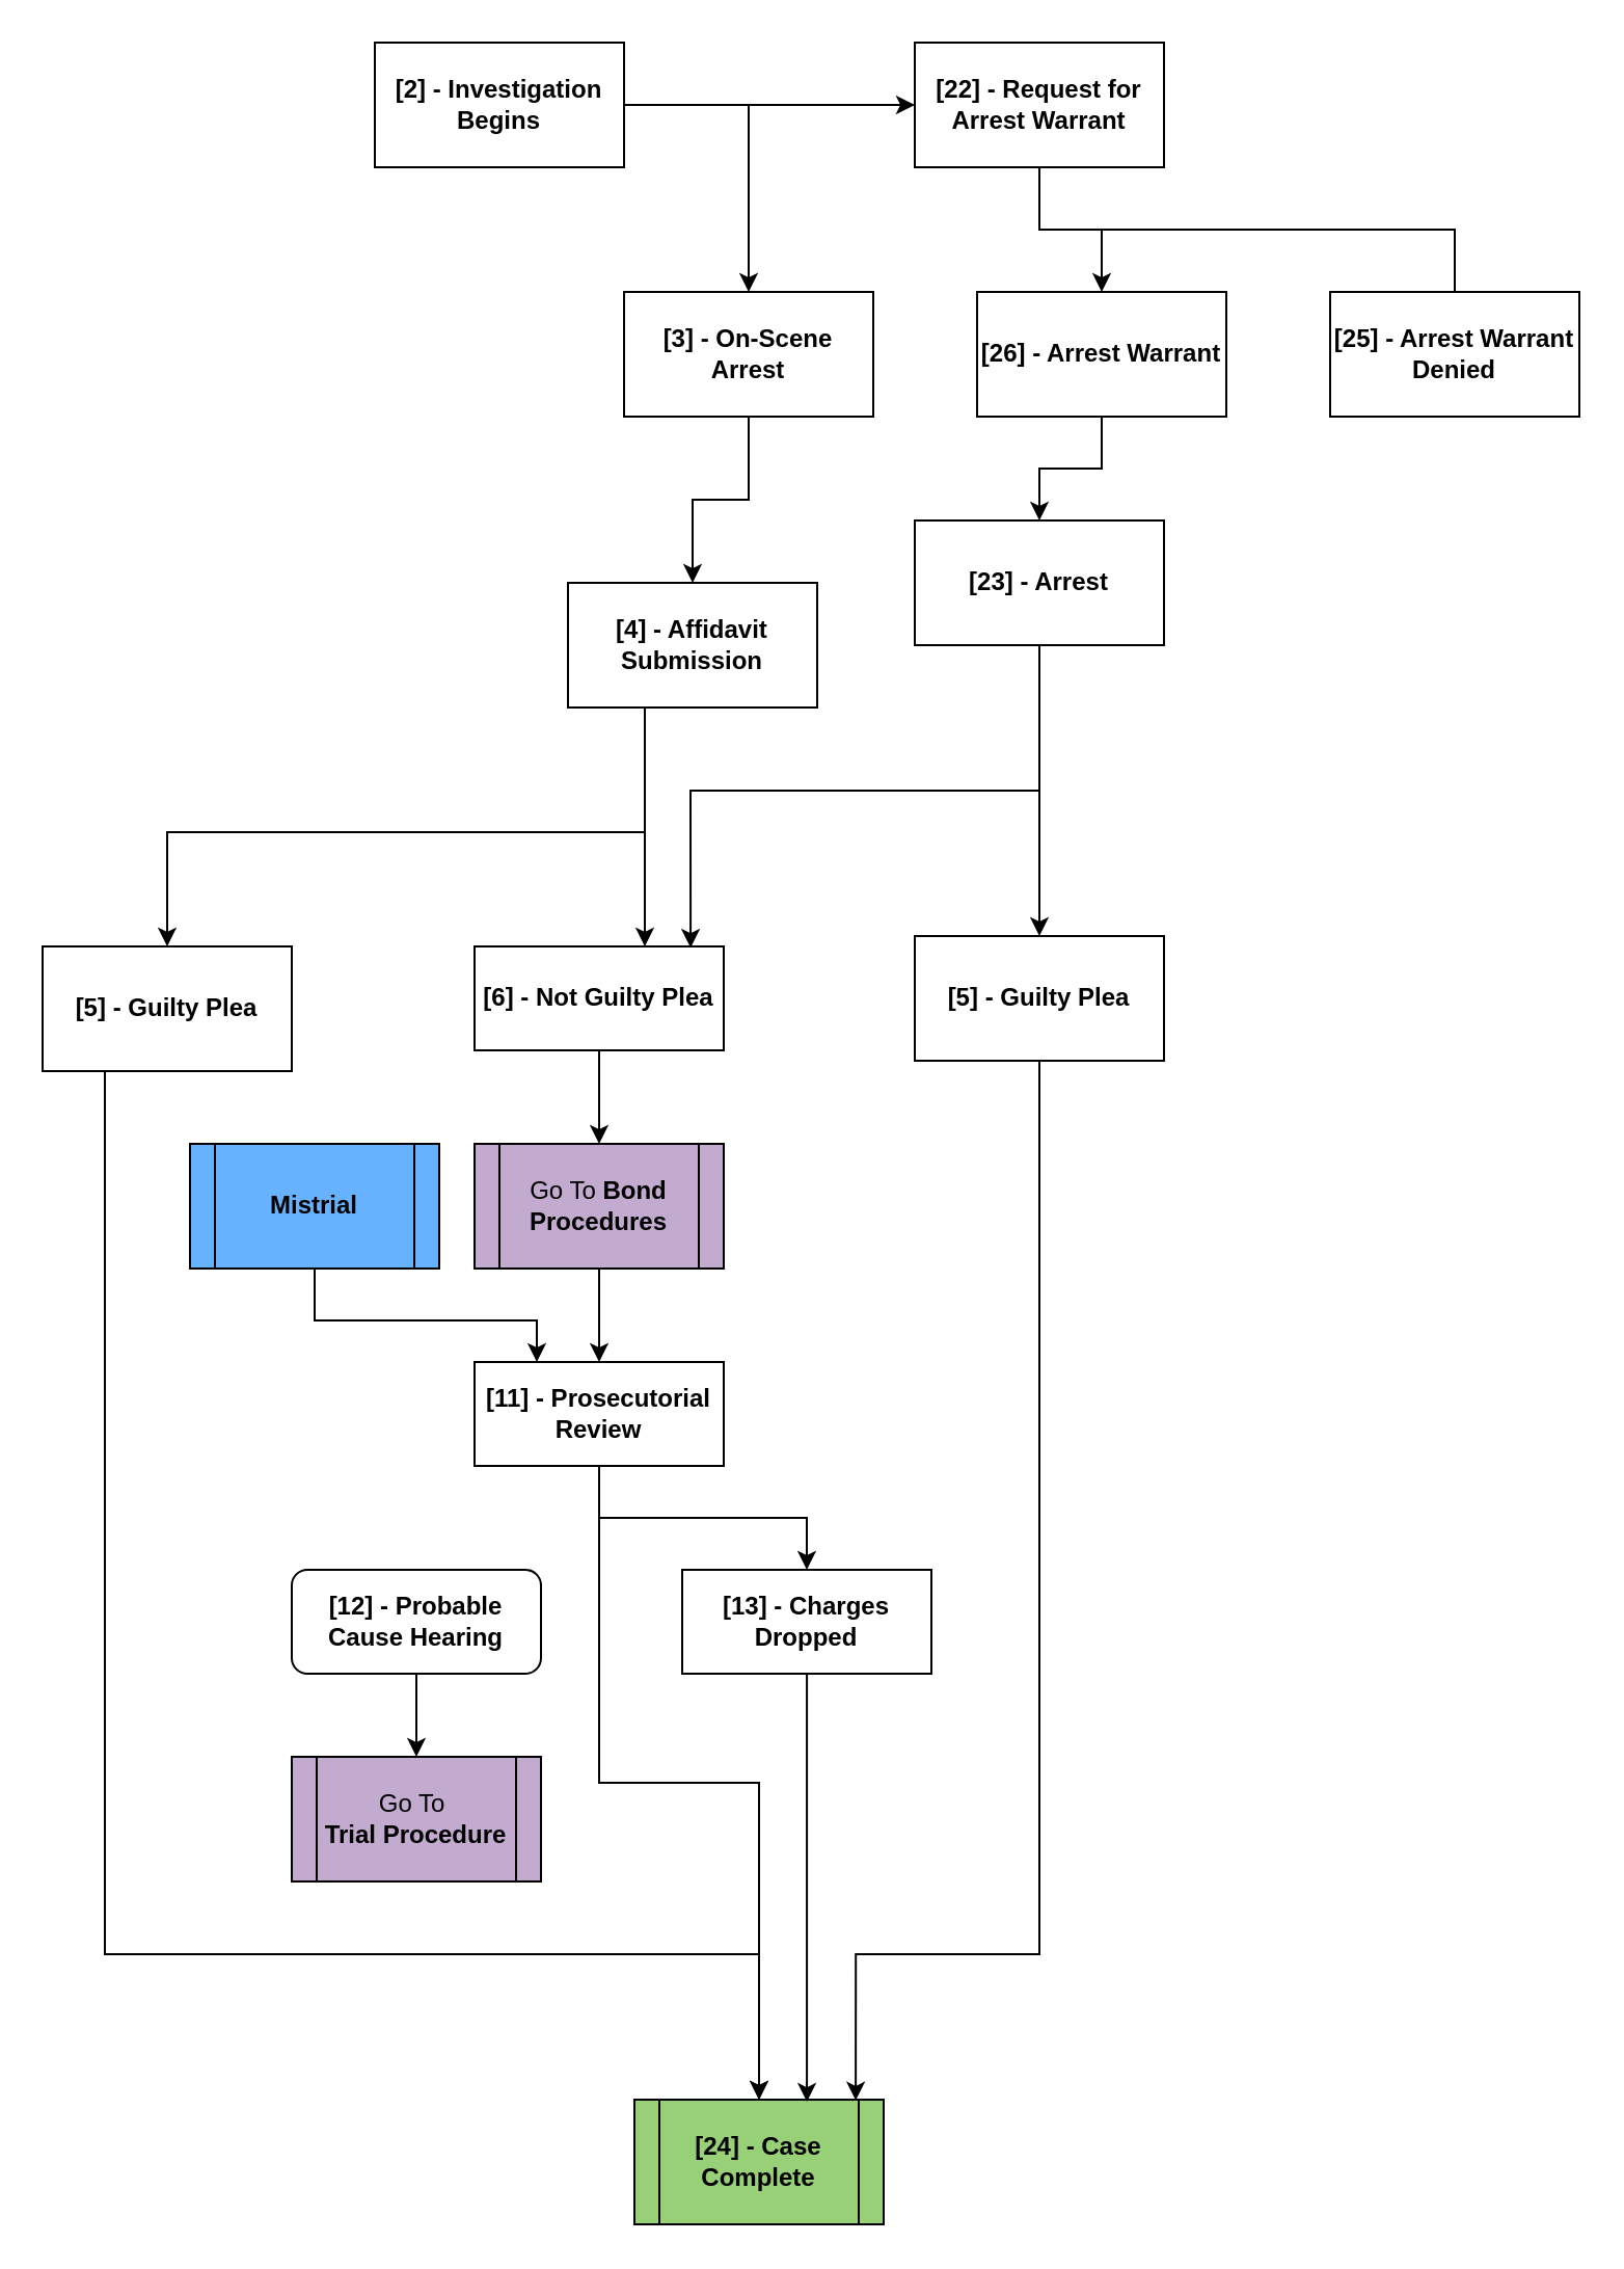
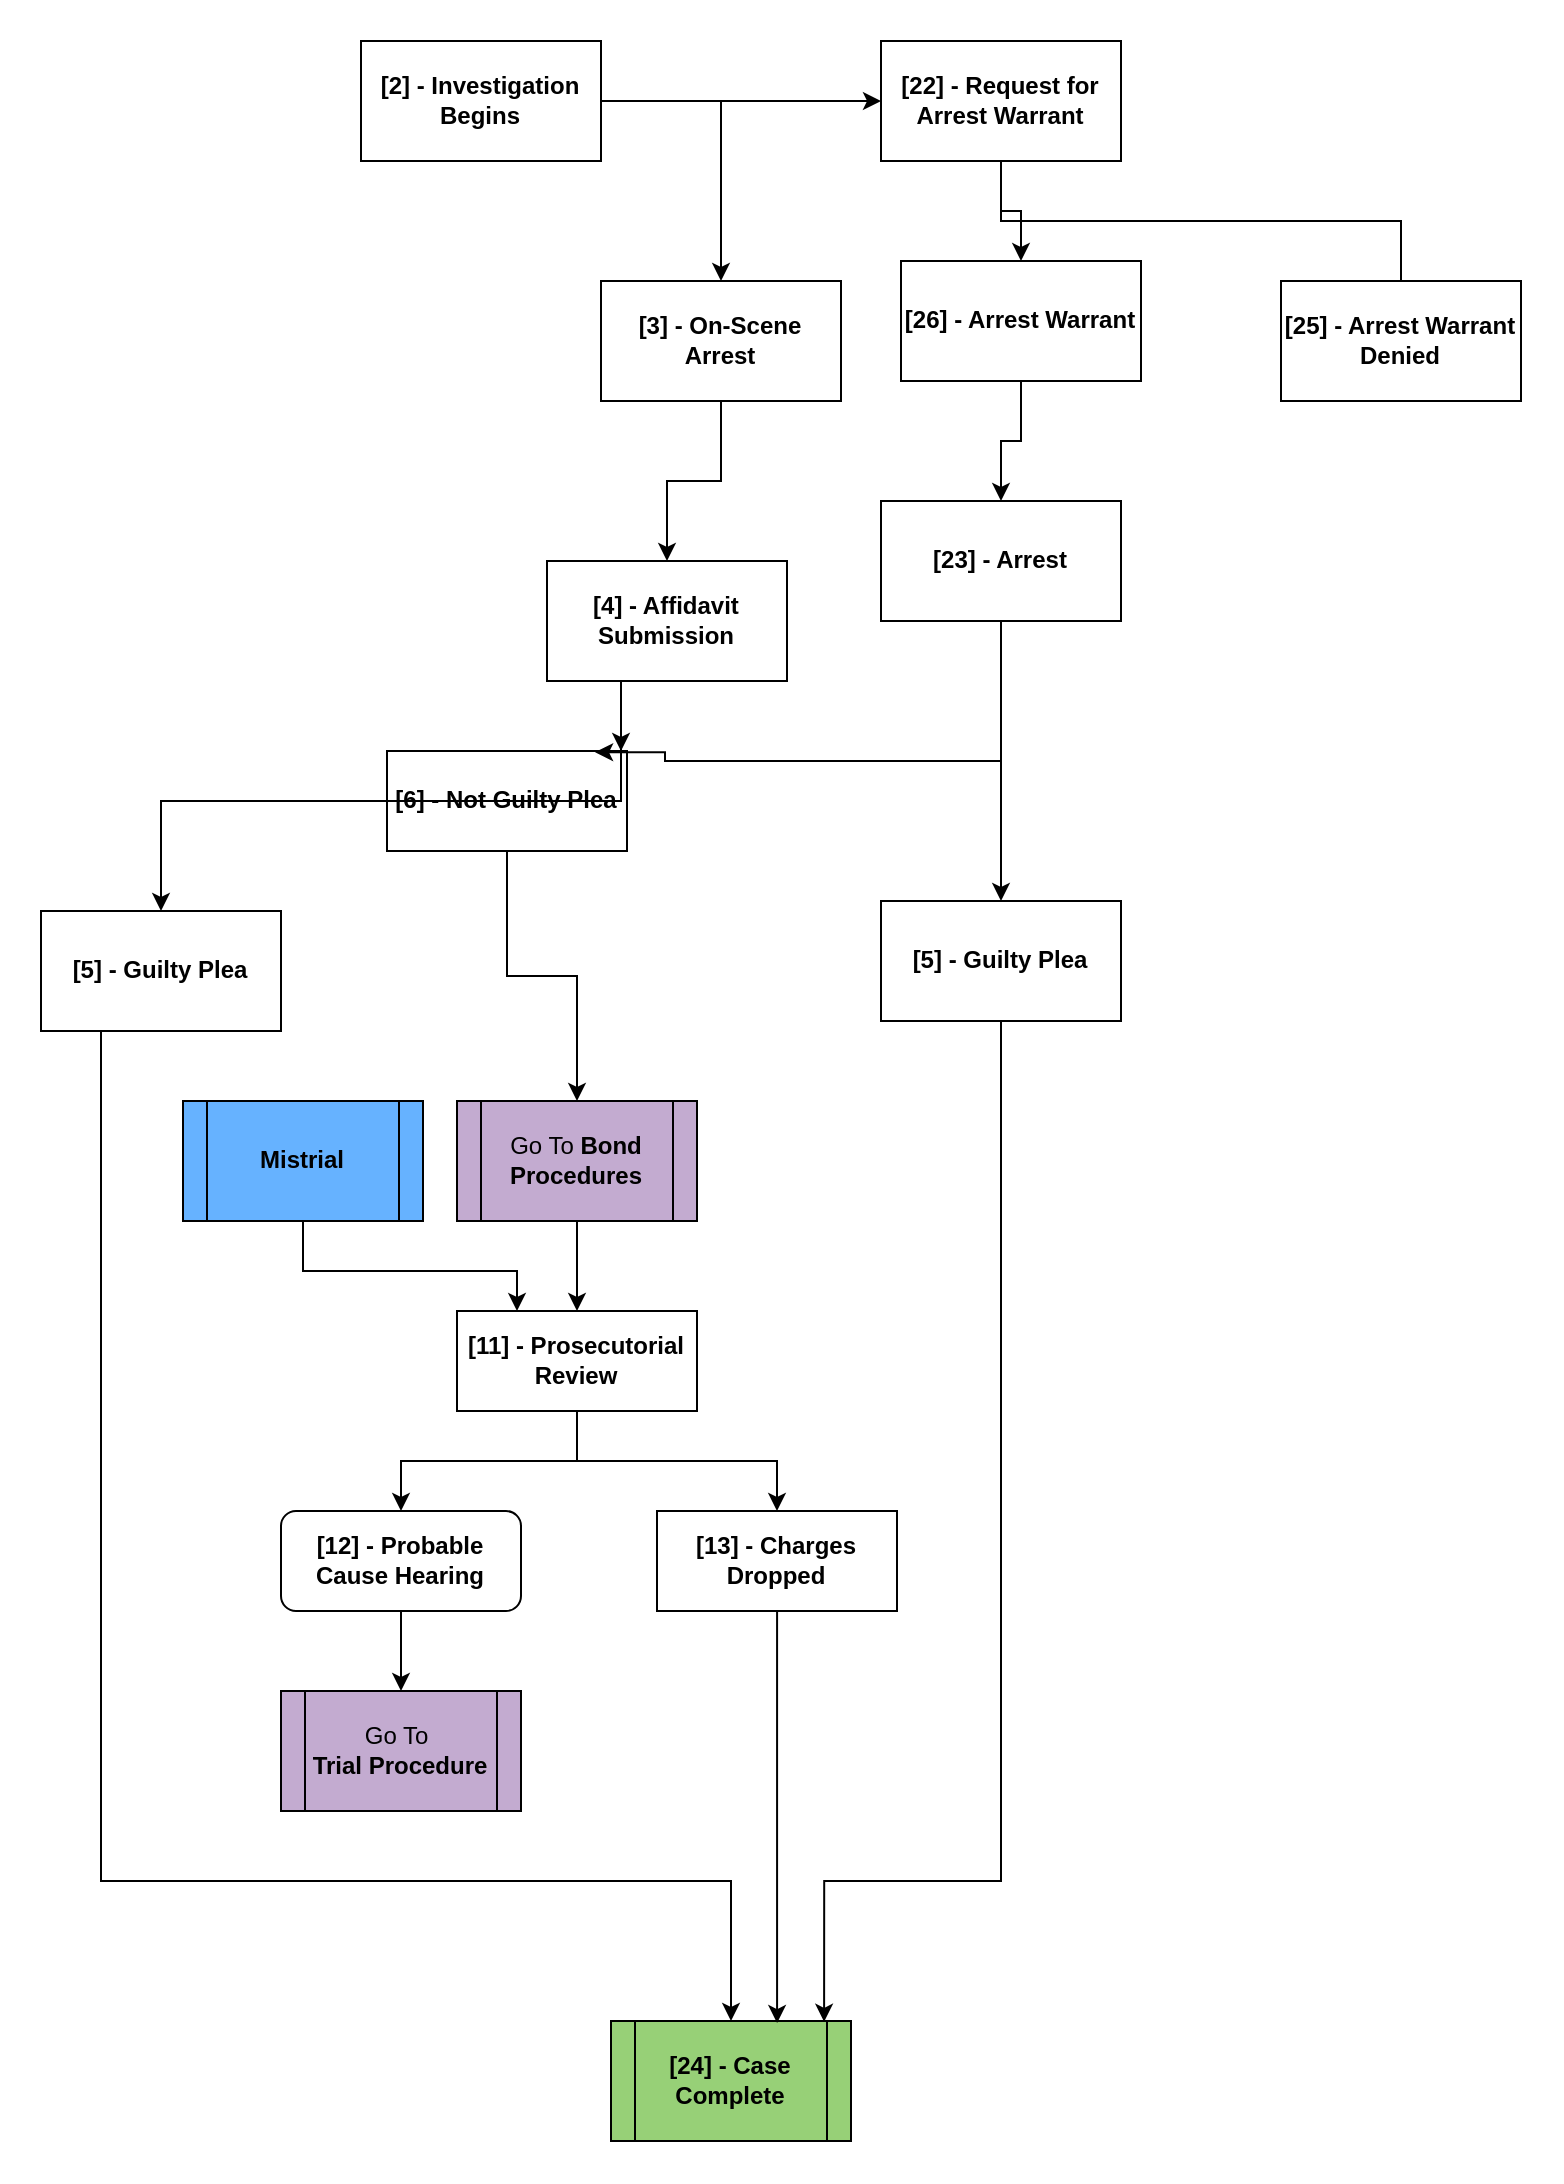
  <mxCell id="0" />
  <mxCell id="1" parent="0" />
  <mxCell id="2" style="edgeStyle=orthogonalEdgeStyle;rounded=0;orthogonalLoop=1;jettySize=auto;html=1;entryX=0.5;entryY=0;entryDx=0;entryDy=0;" parent="1" source="3" target="6" edge="1"><mxGeometry relative="1" as="geometry"><Array as="points"><mxPoint x="50" y="940" /><mxPoint x="365" y="940" /></Array></mxGeometry></mxCell>
  <mxCell id="3" value="&lt;div&gt;&lt;b&gt;[5] -&amp;nbsp;&lt;/b&gt;&lt;b style=&quot;background-color: initial;&quot;&gt;Guilty Plea&lt;/b&gt;&lt;/div&gt;" style="rounded=0;whiteSpace=wrap;html=1;" parent="1" vertex="1"><mxGeometry x="20" y="455" width="120" height="60" as="geometry" /></mxCell>
  <mxCell id="4" value="" style="edgeStyle=orthogonalEdgeStyle;rounded=0;orthogonalLoop=1;jettySize=auto;html=1;" parent="1" source="5" target="8" edge="1"><mxGeometry relative="1" as="geometry" /></mxCell>
- <mxCell id="5" value="&lt;div&gt;&lt;div&gt;&lt;b&gt;[6] - Not Guilty Plea&lt;/b&gt;&lt;/div&gt;&lt;/div&gt;" style="rounded=0;whiteSpace=wrap;html=1;" parent="1" vertex="1"><mxGeometry x="228" y="455" width="120" height="50" as="geometry" /></mxCell>
+ <mxCell id="5" value="&lt;div&gt;&lt;div&gt;&lt;b&gt;[6] - Not Guilty Plea&lt;/b&gt;&lt;/div&gt;&lt;/div&gt;" style="rounded=0;whiteSpace=wrap;html=1;" parent="1" vertex="1"><mxGeometry x="193" y="375" width="120" height="50" as="geometry" /></mxCell>
  <mxCell id="6" value="&lt;b&gt;[24] - Case Complete&lt;/b&gt;" style="shape=process;whiteSpace=wrap;html=1;backgroundOutline=1;fillColor=#97D077;" parent="1" vertex="1"><mxGeometry x="305" y="1010" width="120" height="60" as="geometry" /></mxCell>
  <mxCell id="7" value="" style="edgeStyle=orthogonalEdgeStyle;rounded=0;orthogonalLoop=1;jettySize=auto;html=1;" parent="1" source="8" target="19" edge="1"><mxGeometry relative="1" as="geometry" /></mxCell>
  <mxCell id="8" value="&lt;div&gt;Go To&amp;nbsp;&lt;b&gt;Bond Procedures&lt;/b&gt;&lt;/div&gt;" style="shape=process;whiteSpace=wrap;html=1;backgroundOutline=1;fillColor=#C3ABD0;" parent="1" vertex="1"><mxGeometry x="228" y="550" width="120" height="60" as="geometry" /></mxCell>
  <mxCell id="9" style="edgeStyle=orthogonalEdgeStyle;rounded=0;orthogonalLoop=1;jettySize=auto;html=1;" parent="1" source="11" target="27" edge="1"><mxGeometry relative="1" as="geometry" /></mxCell>
  <mxCell id="10" style="edgeStyle=orthogonalEdgeStyle;rounded=0;orthogonalLoop=1;jettySize=auto;html=1;entryX=0.5;entryY=0;entryDx=0;entryDy=0;" parent="1" source="11" target="13" edge="1"><mxGeometry relative="1" as="geometry"><Array as="points"><mxPoint x="360" y="50" /></Array></mxGeometry></mxCell>
  <mxCell id="11" value="&lt;div&gt;&lt;b&gt;[2] - Investigation Begins&lt;/b&gt;&lt;/div&gt;" style="rounded=0;whiteSpace=wrap;html=1;" parent="1" vertex="1"><mxGeometry x="180" y="20" width="120" height="60" as="geometry" /></mxCell>
  <mxCell id="12" style="edgeStyle=orthogonalEdgeStyle;rounded=0;orthogonalLoop=1;jettySize=auto;html=1;" parent="1" source="13" target="16" edge="1"><mxGeometry relative="1" as="geometry"><Array as="points"><mxPoint x="360" y="240" /><mxPoint x="333" y="240" /></Array></mxGeometry></mxCell>
  <mxCell id="13" value="&lt;div&gt;&lt;b&gt;[3] - On-Scene Arrest&lt;/b&gt;&lt;/div&gt;" style="rounded=0;whiteSpace=wrap;html=1;" parent="1" vertex="1"><mxGeometry x="300" y="140" width="120" height="60" as="geometry" /></mxCell>
  <mxCell id="14" style="edgeStyle=orthogonalEdgeStyle;rounded=0;orthogonalLoop=1;jettySize=auto;html=1;" parent="1" source="16" target="3" edge="1"><mxGeometry relative="1" as="geometry"><Array as="points"><mxPoint x="310" y="400" /><mxPoint x="80" y="400" /></Array></mxGeometry></mxCell>
  <mxCell id="15" style="edgeStyle=orthogonalEdgeStyle;rounded=0;orthogonalLoop=1;jettySize=auto;html=1;" parent="1" source="16" target="5" edge="1"><mxGeometry relative="1" as="geometry"><Array as="points"><mxPoint x="310" y="370" /><mxPoint x="310" y="370" /></Array></mxGeometry></mxCell>
  <mxCell id="16" value="&lt;div&gt;&lt;b&gt;[4] - Affidavit Submission&lt;/b&gt;&lt;/div&gt;" style="rounded=0;whiteSpace=wrap;html=1;" parent="1" vertex="1"><mxGeometry x="273" y="280" width="120" height="60" as="geometry" /></mxCell>
- <mxCell id="17" value="" style="edgeStyle=orthogonalEdgeStyle;rounded=0;orthogonalLoop=1;jettySize=auto;html=1;" parent="1" source="19" target="6" edge="1"><mxGeometry relative="1" as="geometry" /></mxCell>
+ <mxCell id="17" value="" style="edgeStyle=orthogonalEdgeStyle;rounded=0;orthogonalLoop=1;jettySize=auto;html=1;" parent="1" source="19" target="21" edge="1"><mxGeometry relative="1" as="geometry" /></mxCell>
  <mxCell id="18" style="edgeStyle=orthogonalEdgeStyle;rounded=0;orthogonalLoop=1;jettySize=auto;html=1;entryX=0.5;entryY=0;entryDx=0;entryDy=0;" parent="1" source="19" target="23" edge="1"><mxGeometry relative="1" as="geometry" /></mxCell>
  <mxCell id="19" value="&lt;div&gt;&lt;div&gt;&lt;b&gt;[11] - Prosecutorial Review&lt;/b&gt;&lt;/div&gt;&lt;/div&gt;" style="rounded=0;whiteSpace=wrap;html=1;" parent="1" vertex="1"><mxGeometry x="228" y="655" width="120" height="50" as="geometry" /></mxCell>
  <mxCell id="20" value="" style="edgeStyle=orthogonalEdgeStyle;rounded=0;orthogonalLoop=1;jettySize=auto;html=1;" parent="1" source="21" target="24" edge="1"><mxGeometry relative="1" as="geometry" /></mxCell>
  <mxCell id="21" value="&lt;div&gt;&lt;div&gt;&lt;b&gt;[12] - Probable Cause Hearing&lt;/b&gt;&lt;/div&gt;&lt;/div&gt;" style="whiteSpace=wrap;html=1;rounded=1;" parent="1" vertex="1"><mxGeometry x="140" y="755" width="120" height="50" as="geometry" /></mxCell>
  <mxCell id="22" style="edgeStyle=orthogonalEdgeStyle;rounded=0;orthogonalLoop=1;jettySize=auto;html=1;entryX=0.692;entryY=0.017;entryDx=0;entryDy=0;entryPerimeter=0;" parent="1" source="23" target="6" edge="1"><mxGeometry relative="1" as="geometry"><Array as="points" /></mxGeometry></mxCell>
  <mxCell id="23" value="&lt;div&gt;&lt;div&gt;&lt;b&gt;[13] - Charges Dropped&lt;/b&gt;&lt;/div&gt;&lt;/div&gt;" style="rounded=0;whiteSpace=wrap;html=1;" parent="1" vertex="1"><mxGeometry x="328" y="755" width="120" height="50" as="geometry" /></mxCell>
  <mxCell id="24" value="&lt;div&gt;Go To&amp;nbsp;&lt;/div&gt;&lt;div&gt;&lt;b&gt;Trial Procedure&lt;/b&gt;&lt;/div&gt;" style="shape=process;whiteSpace=wrap;html=1;backgroundOutline=1;fillColor=#C3ABD0;" parent="1" vertex="1"><mxGeometry x="140" y="845" width="120" height="60" as="geometry" /></mxCell>
  <mxCell id="25" style="edgeStyle=orthogonalEdgeStyle;rounded=0;orthogonalLoop=1;jettySize=auto;html=1;entryX=0.5;entryY=0;entryDx=0;entryDy=0;endArrow=none;" parent="1" source="27" target="30" edge="1"><mxGeometry relative="1" as="geometry"><Array as="points"><mxPoint x="500" y="110" /><mxPoint x="700" y="110" /></Array></mxGeometry></mxCell>
  <mxCell id="26" style="edgeStyle=orthogonalEdgeStyle;rounded=0;orthogonalLoop=1;jettySize=auto;html=1;entryX=0.5;entryY=0;entryDx=0;entryDy=0;" parent="1" source="27" target="32" edge="1"><mxGeometry relative="1" as="geometry" /></mxCell>
  <mxCell id="27" value="&lt;div&gt;&lt;b&gt;[22] - Request for Arrest Warrant&lt;/b&gt;&lt;/div&gt;" style="rounded=0;whiteSpace=wrap;html=1;" parent="1" vertex="1"><mxGeometry x="440" y="20" width="120" height="60" as="geometry" /></mxCell>
  <mxCell id="28" style="edgeStyle=orthogonalEdgeStyle;rounded=0;orthogonalLoop=1;jettySize=auto;html=1;entryX=0.5;entryY=0;entryDx=0;entryDy=0;" parent="1" source="29" target="35" edge="1"><mxGeometry relative="1" as="geometry" /></mxCell>
  <mxCell id="29" value="&lt;div&gt;&lt;b&gt;[23] - Arrest&lt;/b&gt;&lt;/div&gt;" style="rounded=0;whiteSpace=wrap;html=1;" parent="1" vertex="1"><mxGeometry x="440" y="250" width="120" height="60" as="geometry" /></mxCell>
  <mxCell id="30" value="&lt;div&gt;&lt;b&gt;[25] - Arrest Warrant&lt;/b&gt;&lt;/div&gt;&lt;div&gt;&lt;b&gt;Denied&lt;/b&gt;&lt;/div&gt;" style="rounded=0;whiteSpace=wrap;html=1;" parent="1" vertex="1"><mxGeometry x="640" y="140" width="120" height="60" as="geometry" /></mxCell>
  <mxCell id="31" style="edgeStyle=orthogonalEdgeStyle;rounded=0;orthogonalLoop=1;jettySize=auto;html=1;" parent="1" source="32" target="29" edge="1"><mxGeometry relative="1" as="geometry" /></mxCell>
- <mxCell id="32" value="&lt;div&gt;&lt;b&gt;[26] - Arrest Warrant&lt;/b&gt;&lt;/div&gt;" style="rounded=0;whiteSpace=wrap;html=1;" parent="1" vertex="1"><mxGeometry x="470" y="140" width="120" height="60" as="geometry" /></mxCell>
+ <mxCell id="32" value="&lt;div&gt;&lt;b&gt;[26] - Arrest Warrant&lt;/b&gt;&lt;/div&gt;" style="rounded=0;whiteSpace=wrap;html=1;" parent="1" vertex="1"><mxGeometry x="450" y="130" width="120" height="60" as="geometry" /></mxCell>
  <mxCell id="33" style="edgeStyle=orthogonalEdgeStyle;rounded=0;orthogonalLoop=1;jettySize=auto;html=1;entryX=0.25;entryY=0;entryDx=0;entryDy=0;" parent="1" source="34" target="19" edge="1"><mxGeometry relative="1" as="geometry"><Array as="points"><mxPoint x="151" y="635" /><mxPoint x="258" y="635" /></Array></mxGeometry></mxCell>
  <mxCell id="34" value="&lt;div&gt;&lt;b&gt;Mistrial&lt;/b&gt;&lt;/div&gt;" style="shape=process;whiteSpace=wrap;html=1;backgroundOutline=1;fillColor=#66B2FF;" parent="1" vertex="1"><mxGeometry x="91" y="550" width="120" height="60" as="geometry" /></mxCell>
  <mxCell id="35" value="&lt;div&gt;&lt;b&gt;[5] -&amp;nbsp;&lt;/b&gt;&lt;b style=&quot;background-color: initial;&quot;&gt;Guilty Plea&lt;/b&gt;&lt;/div&gt;" style="rounded=0;whiteSpace=wrap;html=1;" parent="1" vertex="1"><mxGeometry x="440" y="450" width="120" height="60" as="geometry" /></mxCell>
  <mxCell id="36" style="edgeStyle=orthogonalEdgeStyle;rounded=0;orthogonalLoop=1;jettySize=auto;html=1;entryX=0.888;entryY=0.007;entryDx=0;entryDy=0;entryPerimeter=0;" parent="1" source="35" target="6" edge="1"><mxGeometry relative="1" as="geometry"><Array as="points"><mxPoint x="500" y="940" /><mxPoint x="412" y="940" /></Array></mxGeometry></mxCell>
  <mxCell id="37" style="edgeStyle=orthogonalEdgeStyle;rounded=0;orthogonalLoop=1;jettySize=auto;html=1;entryX=0.867;entryY=0.012;entryDx=0;entryDy=0;entryPerimeter=0;" parent="1" source="29" target="5" edge="1"><mxGeometry relative="1" as="geometry"><Array as="points"><mxPoint x="500" y="380" /><mxPoint x="332" y="380" /></Array></mxGeometry></mxCell>
